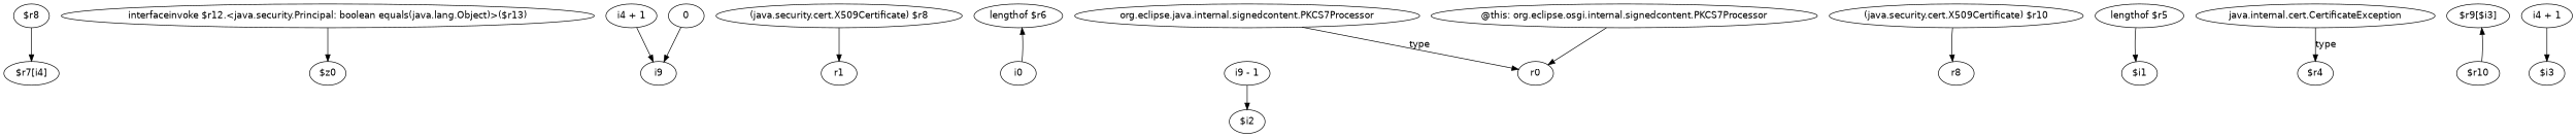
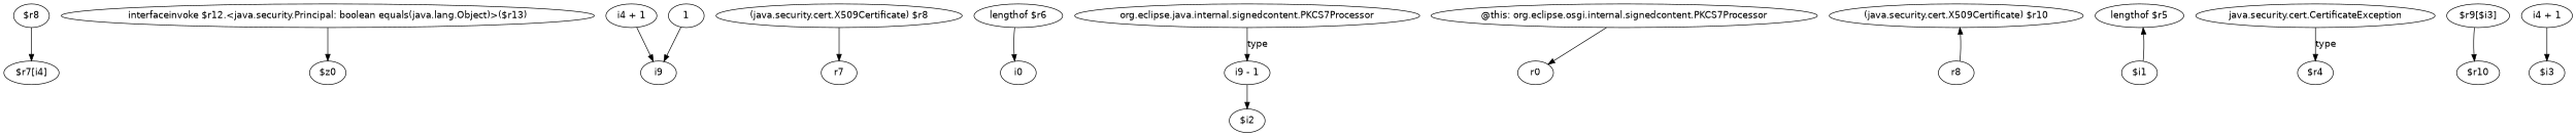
  digraph {
    fontname="DejaVu Sans"
    node [fontname="DejaVu Sans"]
    edge [fontname="DejaVu Sans"]
    n1 [label="$r7[i4]"]
    n2 [label="$r8"]
    n3 [label="interfaceinvoke $r12.<java.security.Principal: boolean equals(java.lang.Object)>($r13)"]
    n4 [label="$z0"]
    n5 [label="i4 + 1"]
    n6 [label=i9]
    n7 [label="(java.security.cert.X509Certificate) $r8"]
-   n8 [label=r1]
+   n8 [label=r7]
    n9 [label="lengthof $r6"]
    n10 [label=i0]
    n11 [label="i9 - 1"]
    n12 [label="$i2"]
    n13 [label="org.eclipse.java.internal.signedcontent.PKCS7Processor"]
    n14 [label=r0]
    n15 [label="(java.security.cert.X509Certificate) $r10"]
    n16 [label=r8]
    n17 [label="lengthof $r5"]
    n18 [label="$i1"]
-   n19 [label="java.internal.cert.CertificateException"]
+   n19 [label="java.security.cert.CertificateException"]
    n20 [label="$r4"]
    n21 [label="$r9[$i3]"]
    n22 [label="$r10"]
    n23 [label="i4 + 1"]
    n24 [label="$i3"]
-   n25 [label=0]
+   n25 [label=1]
    n26 [label="@this: org.eclipse.osgi.internal.signedcontent.PKCS7Processor"]
    n2 -> n1
    n3 -> n4
    n5 -> n6
    n7 -> n8
-   n10 -> n9
+   n9 -> n10
    n11 -> n12
-   n13 -> n14 [label=type]
-   n15 -> n16
-   n17 -> n18
+   n13 -> n11 [label=type]
+   n16 -> n15
+   n18 -> n17
    n19 -> n20 [label=type]
-   n22 -> n21
+   n21 -> n22
    n23 -> n24
    n25 -> n6
    n26 -> n14
  }
